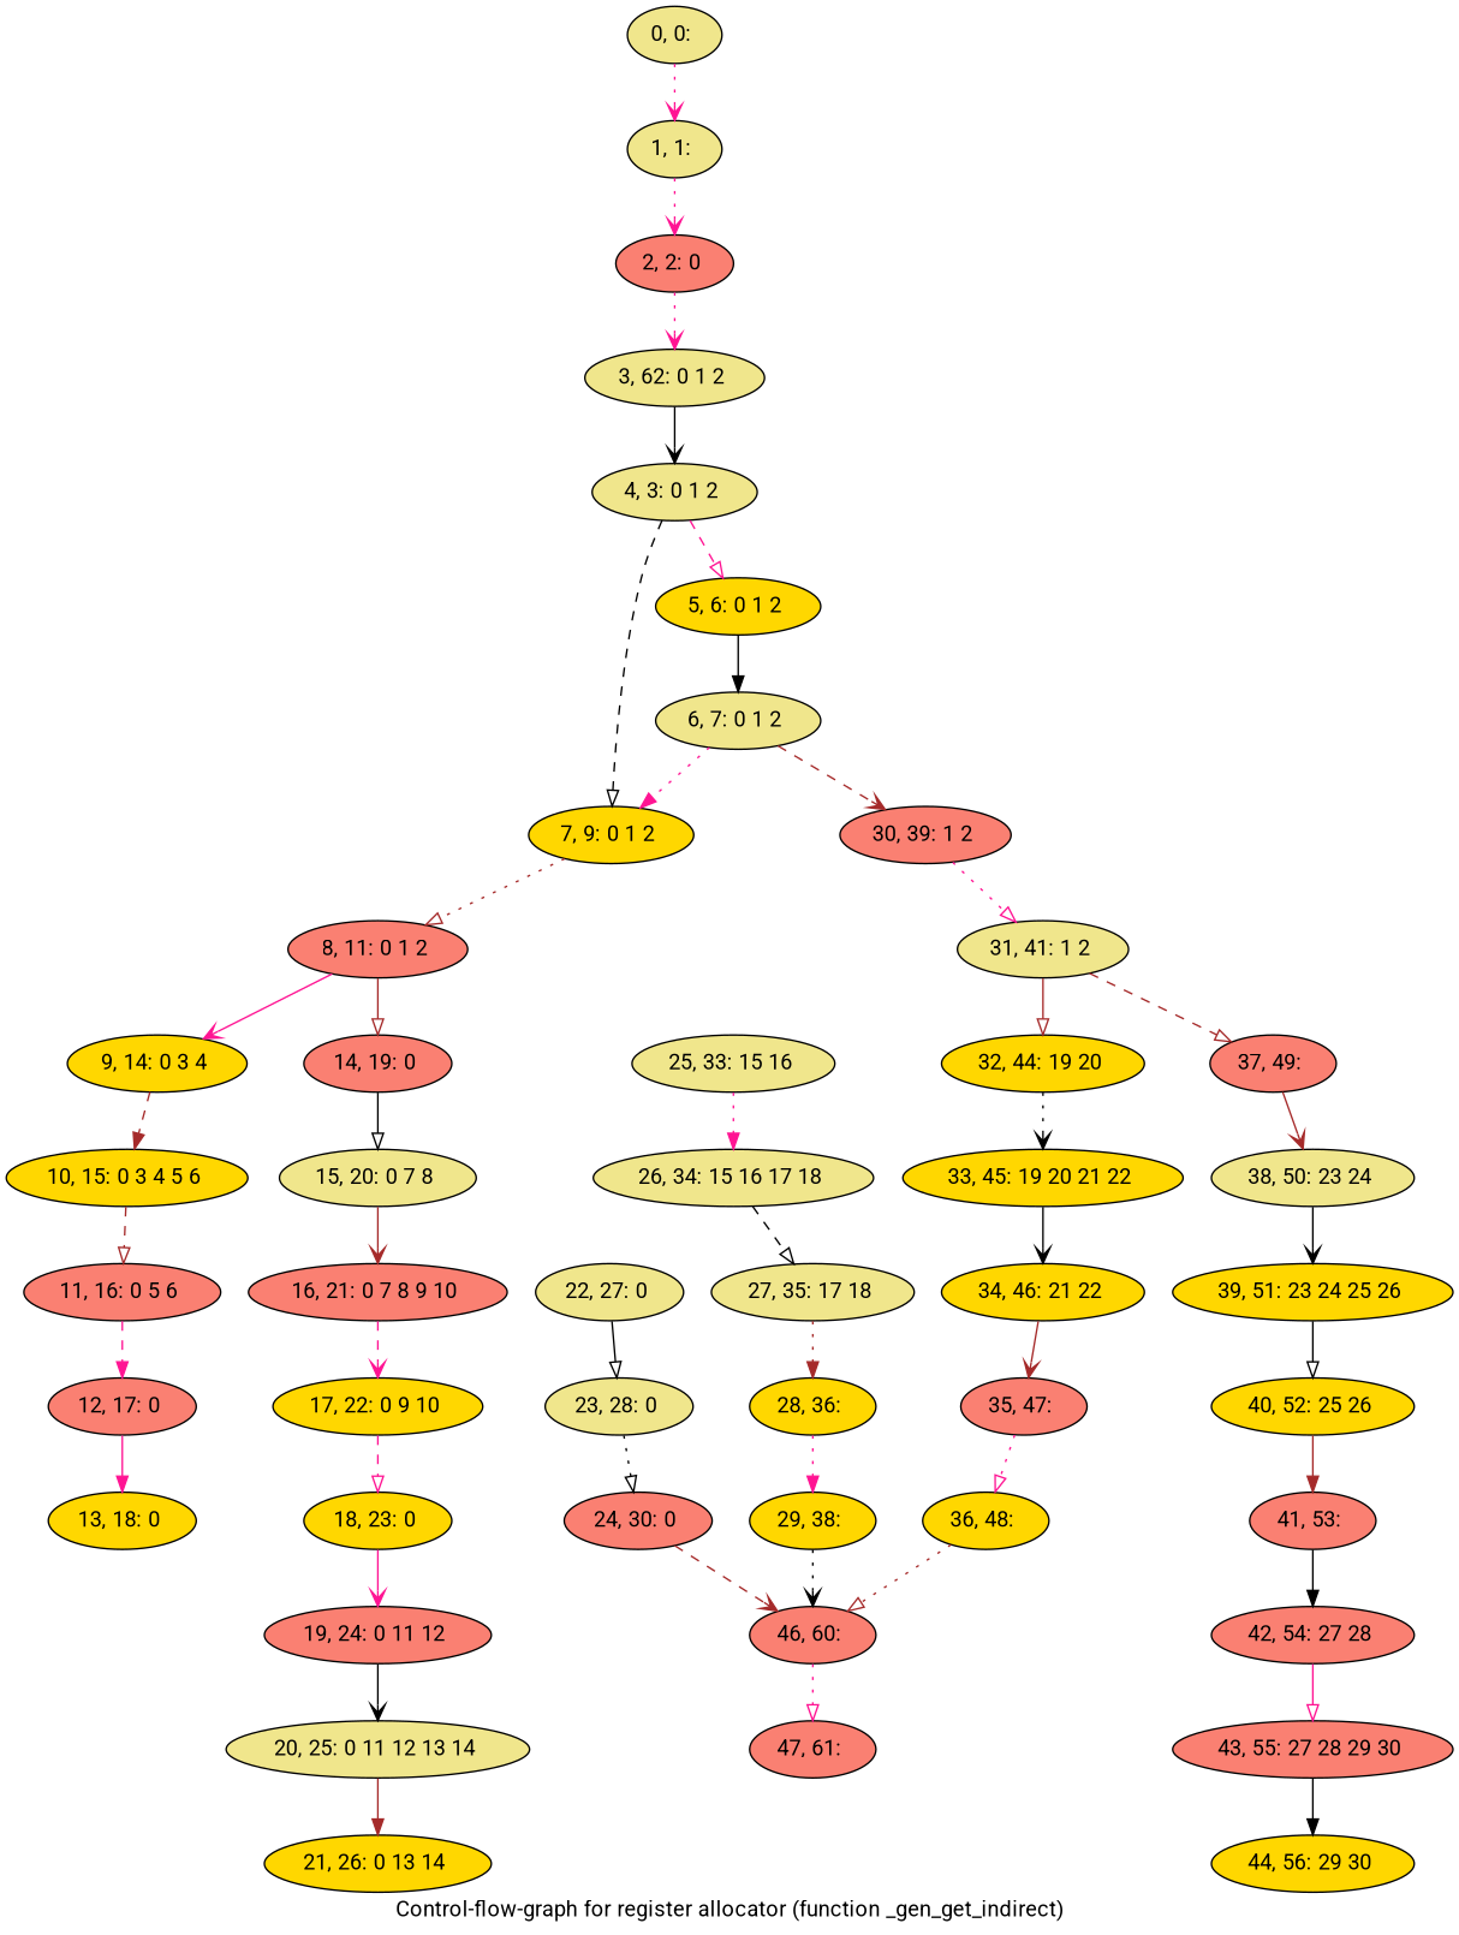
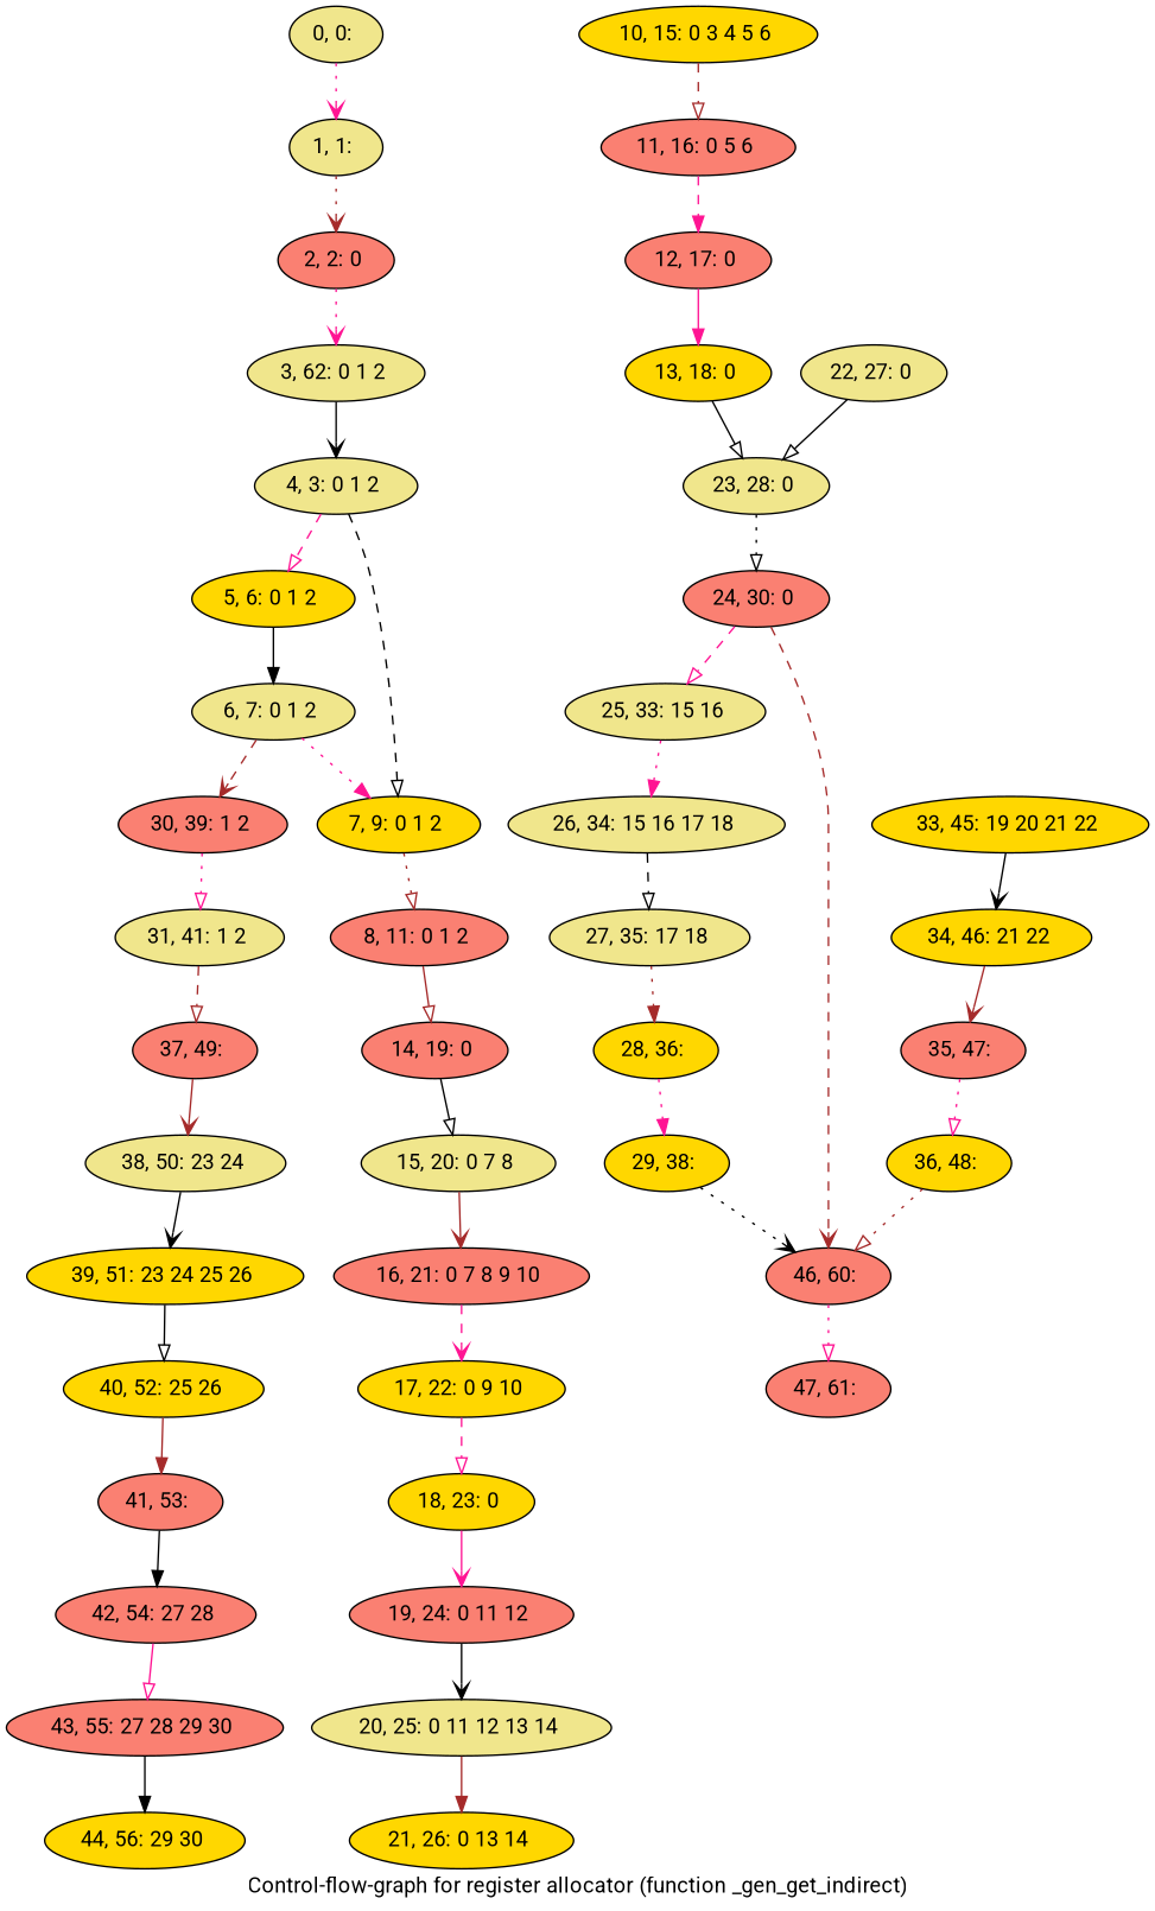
  digraph {
    fontname=Roboto
    label="Control-flow-graph for register allocator (function _gen_get_indirect)"
    node [fillcolor=gold fontname=Roboto style=filled]
    edge [arrowhead=onormal color=deeppink fontname=Roboto style=solid]
    n1 [fillcolor=khaki label="0, 0: "]
    n2 [fillcolor=khaki label="1, 1: "]
    n3 [fillcolor=salmon label="2, 2: 0 "]
    n4 [fillcolor=khaki label="3, 62: 0 1 2 "]
    n5 [fillcolor=khaki label="4, 3: 0 1 2 "]
    n6 [label="5, 6: 0 1 2 "]
    n7 [label="7, 9: 0 1 2 "]
    n8 [fillcolor=khaki label="6, 7: 0 1 2 "]
    n9 [fillcolor=salmon label="8, 11: 0 1 2 "]
    n10 [fillcolor=salmon label="30, 39: 1 2 "]
    n11 [fillcolor=khaki label="31, 41: 1 2 "]
-   n12 [label="9, 14: 0 3 4 "]
    n13 [fillcolor=salmon label="14, 19: 0 "]
    n14 [label="10, 15: 0 3 4 5 6 "]
    n15 [fillcolor=khaki label="15, 20: 0 7 8 "]
    n16 [fillcolor=salmon label="11, 16: 0 5 6 "]
    n17 [fillcolor=salmon label="12, 17: 0 "]
    n18 [label="13, 18: 0 "]
    n19 [fillcolor=khaki label="23, 28: 0 "]
    n20 [fillcolor=salmon label="24, 30: 0 "]
    n21 [fillcolor=salmon label="16, 21: 0 7 8 9 10 "]
    n22 [label="17, 22: 0 9 10 "]
    n23 [label="18, 23: 0 "]
    n24 [fillcolor=salmon label="19, 24: 0 11 12 "]
    n25 [fillcolor=khaki label="20, 25: 0 11 12 13 14 "]
    n26 [label="21, 26: 0 13 14 "]
    n27 [fillcolor=khaki label="22, 27: 0 "]
    n28 [fillcolor=khaki label="25, 33: 15 16 "]
    n29 [fillcolor=salmon label="46, 60: "]
    n30 [fillcolor=khaki label="26, 34: 15 16 17 18 "]
    n31 [fillcolor=salmon label="47, 61: "]
    n32 [fillcolor=khaki label="27, 35: 17 18 "]
    n33 [label="28, 36: "]
    n34 [label="29, 38: "]
-   n35 [label="32, 44: 19 20 "]
    n36 [fillcolor=salmon label="37, 49: "]
    n37 [label="33, 45: 19 20 21 22 "]
    n38 [fillcolor=khaki label="38, 50: 23 24 "]
    n39 [label="34, 46: 21 22 "]
    n40 [fillcolor=salmon label="35, 47: "]
    n41 [label="36, 48: "]
    n42 [label="39, 51: 23 24 25 26 "]
    n43 [label="40, 52: 25 26 "]
    n44 [fillcolor=salmon label="41, 53: "]
    n45 [fillcolor=salmon label="42, 54: 27 28 "]
    n46 [fillcolor=salmon label="43, 55: 27 28 29 30 "]
    n47 [label="44, 56: 29 30 "]
    n1 -> n2 [arrowhead=vee style=dotted]
-   n2 -> n3 [arrowhead=vee style=dotted]
+   n2 -> n3 [arrowhead=vee color=brown style=dotted]
    n3 -> n4 [arrowhead=vee style=dotted]
    n4 -> n5 [arrowhead=vee color=black]
    n5 -> n6 [style=dashed]
    n5 -> n7 [color=black style=dashed]
    n6 -> n8 [arrowhead=normal color=black]
    n7 -> n9 [color=brown style=dotted]
    n8 -> n7 [arrowhead=normal style=dotted]
    n8 -> n10 [arrowhead=vee color=brown style=dashed]
-   n9 -> n12 [arrowhead=vee]
    n9 -> n13 [color=brown]
    n10 -> n11 [style=dotted]
-   n11 -> n35 [color=brown]
    n11 -> n36 [color=brown style=dashed]
-   n12 -> n14 [arrowhead=normal color=brown style=dashed]
    n13 -> n15 [color=black]
    n14 -> n16 [color=brown style=dashed]
    n15 -> n21 [arrowhead=vee color=brown]
    n16 -> n17 [arrowhead=normal style=dashed]
    n17 -> n18 [arrowhead=normal]
+   n18 -> n19 [color=black]
    n19 -> n20 [color=black style=dotted]
+   n20 -> n28 [style=dashed]
    n20 -> n29 [arrowhead=vee color=brown style=dashed]
    n21 -> n22 [arrowhead=vee style=dashed]
    n22 -> n23 [style=dashed]
    n23 -> n24 [arrowhead=vee]
    n24 -> n25 [arrowhead=vee color=black]
    n25 -> n26 [arrowhead=normal color=brown]
    n27 -> n19 [color=black]
    n28 -> n30 [arrowhead=normal style=dotted]
    n29 -> n31 [style=dotted]
    n30 -> n32 [color=black style=dashed]
    n32 -> n33 [arrowhead=normal color=brown style=dotted]
    n33 -> n34 [arrowhead=normal style=dotted]
    n34 -> n29 [arrowhead=vee color=black style=dotted]
-   n35 -> n37 [arrowhead=vee color=black style=dotted]
    n36 -> n38 [arrowhead=vee color=brown]
    n37 -> n39 [arrowhead=vee color=black]
    n38 -> n42 [arrowhead=vee color=black]
    n39 -> n40 [arrowhead=vee color=brown]
    n40 -> n41 [style=dotted]
    n41 -> n29 [color=brown style=dotted]
    n42 -> n43 [color=black]
    n43 -> n44 [arrowhead=normal color=brown]
    n44 -> n45 [arrowhead=normal color=black]
    n45 -> n46
    n46 -> n47 [arrowhead=normal color=black]
  }
